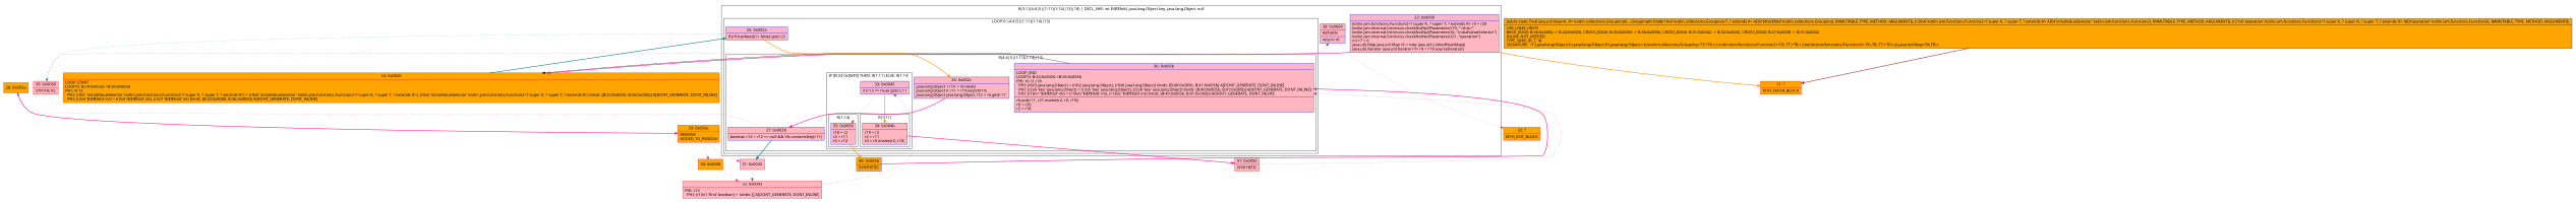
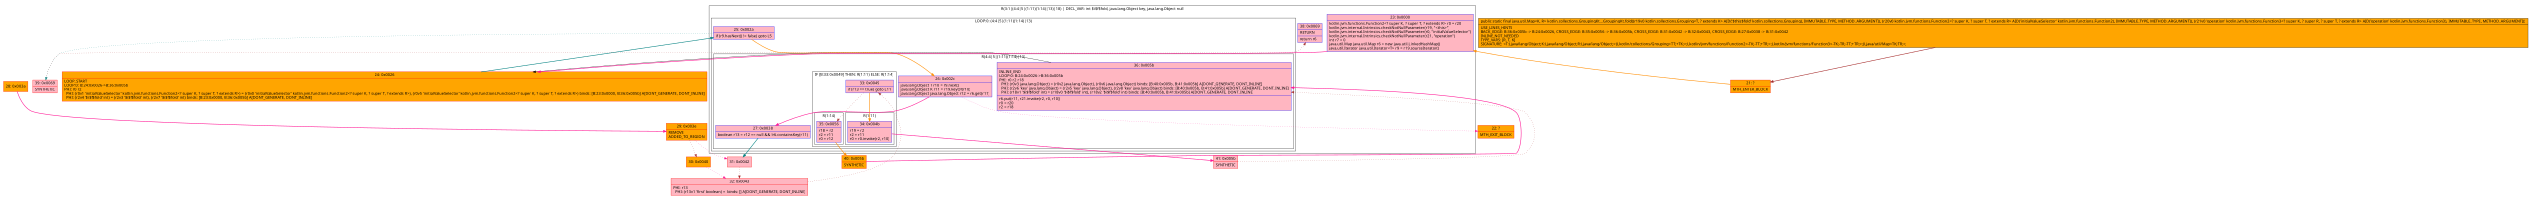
  digraph {
    fontname="Noto Sans"
    node [color=red fillcolor=lightpink fontname="Noto Sans" shape=record style=filled]
    edge [color=deeppink fontname="Noto Sans" style=bold]
    n1 [color=blue label="{34\:\ 0x004b|r19 = r2\lr2 = r11\lr0 = r0.invoke(r2, r10)\l}"]
    n2 [color=blue label="{35\:\ 0x0056|r18 = r2\lr2 = r11\lr0 = r12\l}"]
    n3 [color=blue label="{33\:\ 0x0049|if (r13 == true) goto L11\l}"]
    n4 [color=blue label="{26\:\ 0x002c|java.lang.Object T r10 = r9.next()\ljava.lang.Object K r11 = r19.keyOf(r10)\ljava.lang.Object java.lang.Object r12 = r6.get(r11)\l}"]
    n5 [color=blue label="{27\:\ 0x0038|boolean r13 = r12 == null && !r6.containsKey(r11)\l}"]
-   n6 [color=blue label="{36\:\ 0x005b|LOOP_END\lLOOP:0: B:24:0x0026\-\>B:36:0x005b\lPHI: r0 r2 r18 \l  PHI: (r0v3 java.lang.Object) = (r0v2 java.lang.Object), (r0v6 java.lang.Object) binds: [B:40:0x005b, B:41:0x005b] A[DONT_GENERATE, DONT_INLINE]\l  PHI: (r2v6 'key' java.lang.Object) = (r2v5 'key' java.lang.Object), (r2v8 'key' java.lang.Object) binds: [B:40:0x005b, B:41:0x005b] A[DONT_GENERATE, DONT_INLINE]\l  PHI: (r18v1 '$i$f$fold' int) = (r18v0 '$i$f$fold' int), (r18v2 '$i$f$fold' int) binds: [B:40:0x005b, B:41:0x005b] A[DONT_GENERATE, DONT_INLINE]\l|r6.put(r11, r21.invoke(r2, r0, r10))\lr0 = r20\lr2 = r18\l}"]
+   n6 [color=blue label="{36\:\ 0x005b|INLINE_END\lLOOP:0: B:24:0x0026\-\>B:36:0x005b\lPHI: r0 r2 r18 \l  PHI: (r0v3 java.lang.Object) = (r0v2 java.lang.Object), (r0v6 java.lang.Object) binds: [B:40:0x005b, B:41:0x005b] A[DONT_GENERATE, DONT_INLINE]\l  PHI: (r2v6 'key' java.lang.Object) = (r2v5 'key' java.lang.Object), (r2v8 'key' java.lang.Object) binds: [B:40:0x005b, B:41:0x005b] A[DONT_GENERATE, DONT_INLINE]\l  PHI: (r18v1 '$i$f$fold' int) = (r18v0 '$i$f$fold' int), (r18v2 '$i$f$fold' int) binds: [B:40:0x005b, B:41:0x005b] A[DONT_GENERATE, DONT_INLINE]\l|r6.put(r11, r21.invoke(r2, r0, r10))\lr0 = r20\lr2 = r18\l}"]
    n7 [color=blue label="{25\:\ 0x002a|if (r9.hasNext() != false) goto L5\l}"]
    n8 [color=blue label="{23\:\ 0x0000|kotlin.jvm.functions.Function2\<? super K, ? super T, ? extends R\> r0 = r20\lkotlin.jvm.internal.Intrinsics.checkNotNullParameter(r19, \"\<this\>\")\lkotlin.jvm.internal.Intrinsics.checkNotNullParameter(r0, \"initialValueSelector\")\lkotlin.jvm.internal.Intrinsics.checkNotNullParameter(r21, \"operation\")\lint r7 = 0\ljava.util.Map java.util.Map r6 = new java.util.LinkedHashMap()\ljava.util.Iterator java.util.Iterator\<T\> r9 = r19.sourceIterator()\l}"]
    n9 [color=blue label="{38\:\ 0x0069|RETURN\l|return r6\l}"]
    n10 [label="{41\:\ 0x005b|SYNTHETIC\l}"]
-   n11 [color=blue fillcolor=orange label="{40\:\ 0x005b|SYNTHETIC\l}"]
+   n11 [fillcolor=orange label="{40\:\ 0x005b|SYNTHETIC\l}"]
    n12 [fillcolor=orange label="{28\:\ 0x003a}"]
    n13 [label="{31\:\ 0x0042}"]
    n14 [fillcolor=orange label="{24\:\ 0x0026|LOOP_START\lLOOP:0: B:24:0x0026\-\>B:36:0x005b\lPHI: r0 r2 \l  PHI: (r0v1 'initialValueSelector' kotlin.jvm.functions.Function2\<? super K, ? super T, ? extends R\>) = (r0v0 'initialValueSelector' kotlin.jvm.functions.Function2\<? super K, ? super T, ? extends R\>), (r0v5 'initialValueSelector' kotlin.jvm.functions.Function2\<? super K, ? super T, ? extends R\>) binds: [B:23:0x0000, B:36:0x005b] A[DONT_GENERATE, DONT_INLINE]\l  PHI: (r2v4 '$i$f$fold' int) = (r2v3 '$i$f$fold' int), (r2v7 '$i$f$fold' int) binds: [B:23:0x0000, B:36:0x005b] A[DONT_GENERATE, DONT_INLINE]\l}"]
    n15 [label="{39\:\ 0x0069|SYNTHETIC\l}"]
    n16 [fillcolor=orange label="{22\:\ ?|MTH_EXIT_BLOCK\l}"]
    n17 [fillcolor=orange label="{29\:\ 0x003e|REMOVE\lADDED_TO_REGION\l}"]
    n18 [label="{32\:\ 0x0043|PHI: r13 \l  PHI: (r13v1 'first' boolean) =  binds: [] A[DONT_GENERATE, DONT_INLINE]\l}"]
    n19 [fillcolor=orange label="{21\:\ ?|MTH_ENTER_BLOCK\l}"]
    n20 [fillcolor=orange label="{30\:\ 0x0040}"]
    n21 [fillcolor=orange label="{public static final java.util.Map\<K, R\> kotlin.collections.GroupingKt__GroupingKt.fold((r19v0 kotlin.collections.Grouping\<T, ? extends K\> A[D('$this$fold' kotlin.collections.Grouping), IMMUTABLE_TYPE, METHOD_ARGUMENT]), (r20v0 kotlin.jvm.functions.Function2\<? super K, ? super T, ? extends R\> A[D('initialValueSelector' kotlin.jvm.functions.Function2), IMMUTABLE_TYPE, METHOD_ARGUMENT]), (r21v0 'operation' kotlin.jvm.functions.Function3\<? super K, ? super R, ? super T, ? extends R\> A[D('operation' kotlin.jvm.functions.Function3), IMMUTABLE_TYPE, METHOD_ARGUMENT]))  | USE_LINES_HINTS\lBACK_EDGE: B:36:0x005b \-\> B:24:0x0026, CROSS_EDGE: B:35:0x0056 \-\> B:36:0x005b, CROSS_EDGE: B:31:0x0042 \-\> B:32:0x0043, CROSS_EDGE: B:27:0x0038 \-\> B:31:0x0042\lINLINE_NOT_NEEDED\lTYPE_VARS: [R, T, K]\lSIGNATURE: \<T:Ljava\/lang\/Object;K:Ljava\/lang\/Object;R:Ljava\/lang\/Object;\>(Lkotlin\/collections\/Grouping\<TT;+TK;\>;Lkotlin\/jvm\/functions\/Function2\<\-TK;\-TT;+TR;\>;Lkotlin\/jvm\/functions\/Function3\<\-TK;\-TR;\-TT;+TR;\>;)Ljava\/util\/Map\<TK;TR;\>;\l}" color=""]
    subgraph cluster_1 {
      label="R(3:1|(4:4|5|(1:11)(1:14)|13)|18) | DECL_VAR: int $i$f$fold, java.lang.Object key, java.lang.Object null\l"
      n8
      n9
      subgraph cluster_2 {
        label="LOOP:0: (4:4|5|(1:11)(1:14)|13)"
        n7
        subgraph cluster_3 {
          label="R(4:4|5|(1:11)(1:14)|13)"
          n4
          n5
          n6
          subgraph cluster_4 {
            label="IF [B:33:0x0049] THEN: R(1:11) ELSE: R(1:14)"
            n3
            subgraph cluster_5 {
              label="R(1:11)"
              n1
            }
            subgraph cluster_6 {
              label="R(1:14)"
              n2
            }
          }
        }
      }
    }
    n1 -> n10
    n2 -> n11 [color=darkorange]
    n3 -> n1 [color=darkorange]
    n3 -> n2 [color=brown style=dotted]
    n4 -> n5
-   n5 -> n12 [style=dotted]
    n5 -> n13 [color=teal]
    n6 -> n14 [color="" style=""]
    n7 -> n4 [color=darkorange]
    n7 -> n15 [color=teal style=dotted]
    n8 -> n14
-   n9 -> n16 [style=dotted]
+   n4 -> n16 [style=dotted]
    n10 -> n6 [color=brown style=dotted]
    n11 -> n6
    n12 -> n17
    n13 -> n18 [color=brown style=dotted]
    n14 -> n7 [color=teal]
    n15 -> n9 [color=brown style=dotted]
    n17 -> n13 [style=dotted]
    n17 -> n20 [color=brown style=dotted]
    n18 -> n3 [color=brown style=dotted]
-   n8 -> n19 [color=darkorange]
+   n19 -> n8 [color=darkorange]
    n20 -> n18 [style=dotted]
    n21 -> n19 [color=brown]
  }
